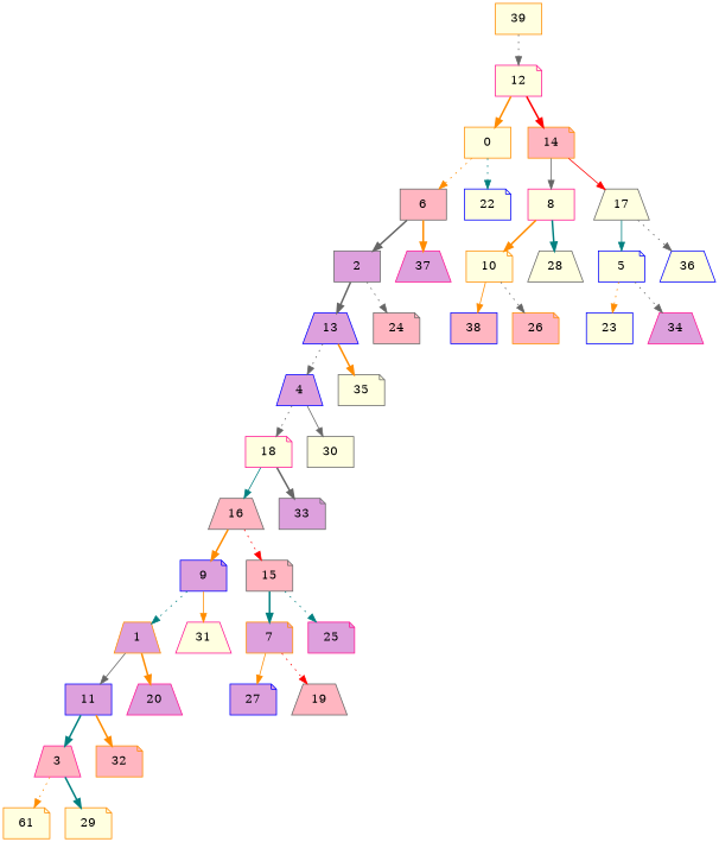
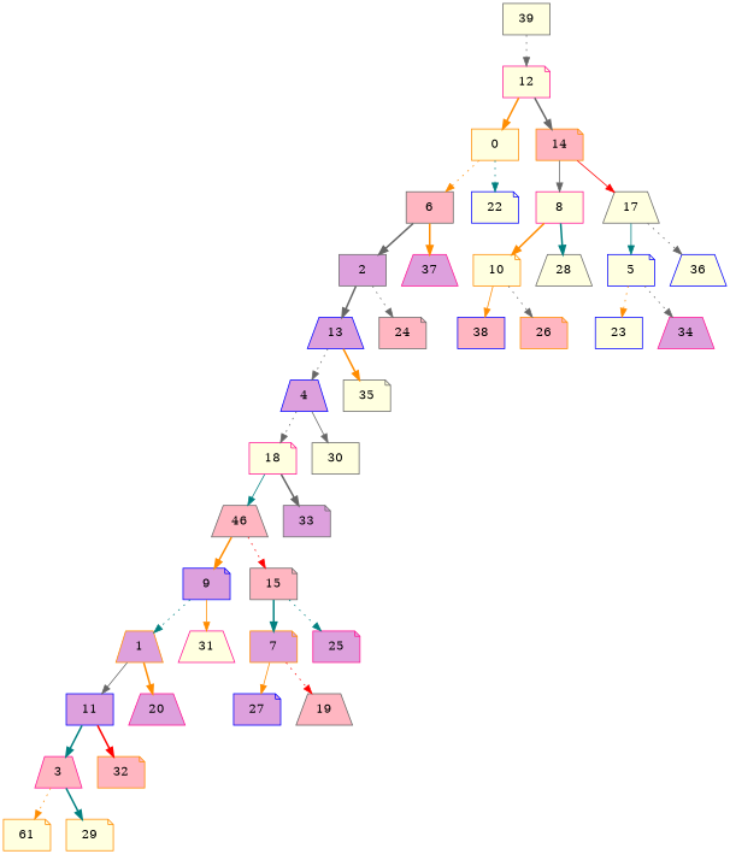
  digraph {
    node [color=gray40 fillcolor=lightyellow shape=note style=filled]
    edge [color=gray40 style=dotted]
    n1 [color=darkorange label=0 shape=box]
    n2 [fillcolor=lightpink label=6 shape=box]
    n3 [color=blue label=22]
    n4 [fillcolor=plum label=2 shape=box]
    n5 [color=deeppink fillcolor=plum label=37 shape=trapezium]
    n6 [color=darkorange fillcolor=plum label=1 shape=trapezium]
    n7 [color=blue fillcolor=plum label=11 shape=box]
    n8 [color=deeppink fillcolor=plum label=20 shape=trapezium]
    n9 [color=deeppink fillcolor=lightpink label=3 shape=trapezium]
    n10 [color=darkorange fillcolor=lightpink label=32]
    n11 [color=blue fillcolor=plum label=13 shape=trapezium]
    n12 [fillcolor=lightpink label=24]
    n13 [color=blue fillcolor=plum label=4 shape=trapezium]
    n14 [label=35]
    n15 [color=darkorange label=61]
    n16 [color=darkorange label=29]
    n17 [color=deeppink label=18]
    n18 [label=30 shape=box]
-   n19 [fillcolor=lightpink label=16 shape=trapezium]
+   n19 [fillcolor=lightpink label=46 shape=trapezium]
    n20 [fillcolor=plum label=33]
    n21 [color=blue label=5]
    n22 [color=blue label=23 shape=box]
    n23 [color=deeppink fillcolor=plum label=34 shape=trapezium]
    n24 [color=darkorange fillcolor=plum label=7]
    n25 [color=blue fillcolor=plum label=27]
    n26 [fillcolor=lightpink label=19 shape=trapezium]
    n27 [color=deeppink label=8 shape=box]
    n28 [color=darkorange label=10]
    n29 [label=28 shape=trapezium]
    n30 [color=blue fillcolor=lightpink label=38 shape=box]
    n31 [color=darkorange fillcolor=lightpink label=26]
    n32 [color=blue fillcolor=plum label=9]
    n33 [color=deeppink label=31 shape=trapezium]
    n34 [color=deeppink label=12]
    n35 [color=darkorange fillcolor=lightpink label=14]
    n36 [label=17 shape=trapezium]
    n37 [color=blue label=36 shape=trapezium]
    n38 [fillcolor=lightpink label=15]
    n39 [color=deeppink fillcolor=plum label=25]
-   n40 [color=darkorange label=39 shape=box]
+   n40 [label=39 shape=box]
    n1 -> n2 [color=darkorange]
    n1 -> n3 [color=teal]
    n2 -> n4 [style=bold]
    n2 -> n5 [color=darkorange style=bold]
    n4 -> n11 [style=bold]
    n4 -> n12
    n6 -> n7 [style=solid]
    n6 -> n8 [color=darkorange style=bold]
    n7 -> n9 [color=teal style=bold]
-   n7 -> n10 [color=darkorange style=bold]
+   n7 -> n10 [color=red style=bold]
    n9 -> n15 [color=darkorange]
    n9 -> n16 [color=teal style=bold]
    n11 -> n13
    n11 -> n14 [color=darkorange style=bold]
    n13 -> n17
    n13 -> n18 [style=solid]
    n17 -> n19 [color=teal style=solid]
    n17 -> n20 [style=bold]
    n19 -> n32 [color=darkorange style=bold]
    n19 -> n38 [color=red]
    n21 -> n22 [color=darkorange]
    n21 -> n23
    n24 -> n25 [color=darkorange style=solid]
    n24 -> n26 [color=red]
    n27 -> n28 [color=darkorange style=bold]
    n27 -> n29 [color=teal style=bold]
    n28 -> n30 [color=darkorange style=solid]
    n28 -> n31
    n32 -> n6 [color=teal]
    n32 -> n33 [color=darkorange style=solid]
    n34 -> n1 [color=darkorange style=bold]
-   n34 -> n35 [color=red style=bold]
+   n34 -> n35 [style=bold]
    n35 -> n27 [style=solid]
    n35 -> n36 [color=red style=solid]
    n36 -> n21 [color=teal style=solid]
    n36 -> n37
    n38 -> n24 [color=teal style=bold]
    n38 -> n39 [color=teal]
    n40 -> n34
  }
